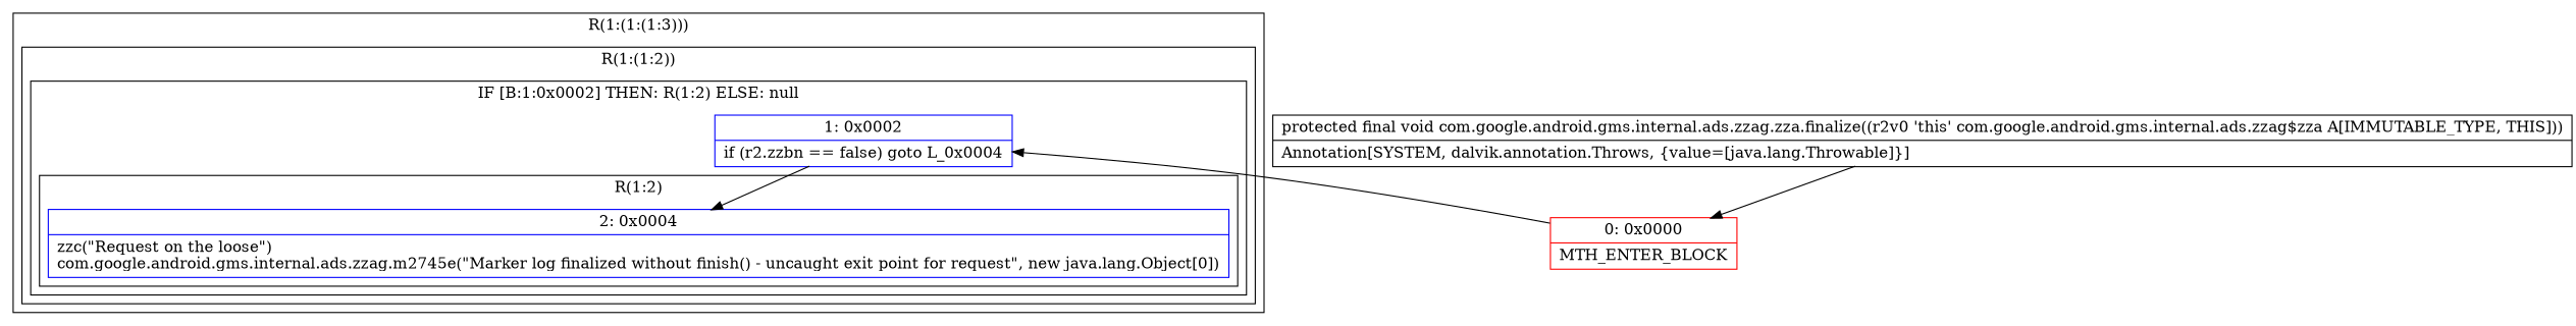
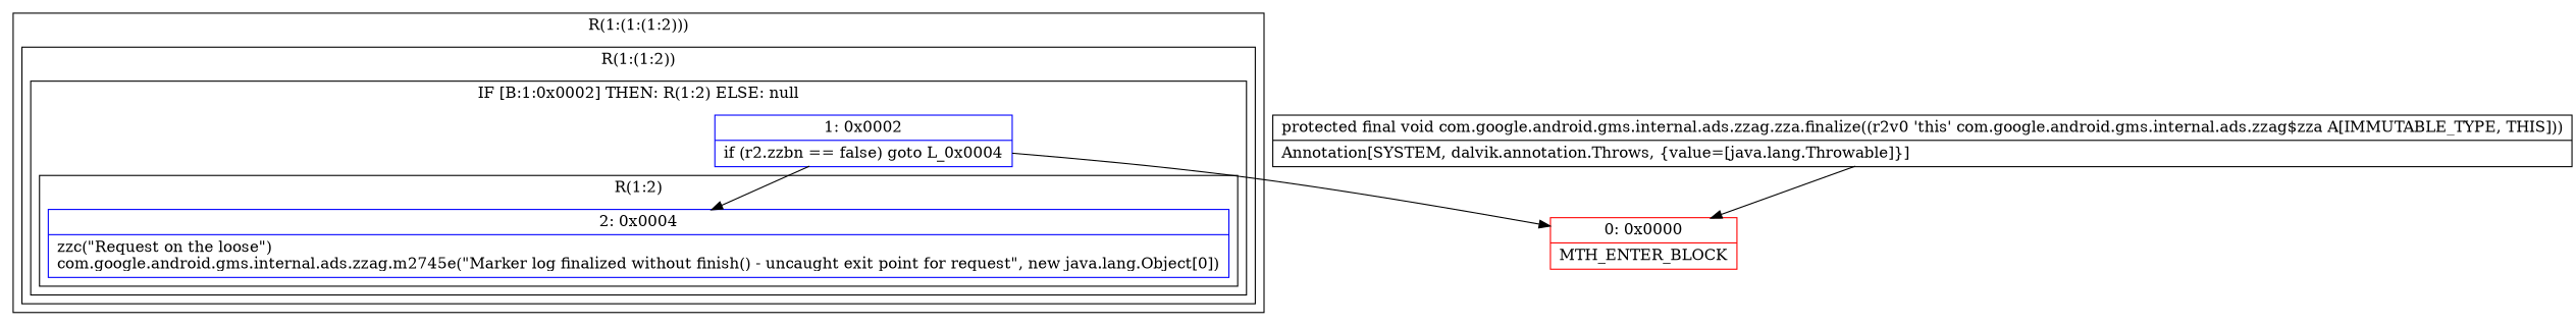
  digraph {
    node [color=blue shape=record]
    n1 [label="{2\:\ 0x0004|zzc(\"Request on the loose\")\lcom.google.android.gms.internal.ads.zzag.m2745e(\"Marker log finalized without finish() \- uncaught exit point for request\", new java.lang.Object[0])\l}"]
    n2 [label="{1\:\ 0x0002|if (r2.zzbn == false) goto L_0x0004\l}"]
    n3 [color=red label="{0\:\ 0x0000|MTH_ENTER_BLOCK\l}"]
    n4 [label="{protected final void com.google.android.gms.internal.ads.zzag.zza.finalize((r2v0 'this' com.google.android.gms.internal.ads.zzag$zza A[IMMUTABLE_TYPE, THIS]))  | Annotation[SYSTEM, dalvik.annotation.Throws, \{value=[java.lang.Throwable]\}]\l}" color=""]
    subgraph cluster_1 {
-     label="R(1:(1:(1:3)))"
+     label="R(1:(1:(1:2)))"
      subgraph cluster_2 {
        label="R(1:(1:2))"
        subgraph cluster_3 {
          label="IF [B:1:0x0002] THEN: R(1:2) ELSE: null"
          n2
          subgraph cluster_4 {
            label="R(1:2)"
            n1
          }
        }
      }
    }
    n2 -> n1
-   n3 -> n2
+   n2 -> n3
    n4 -> n3
  }
